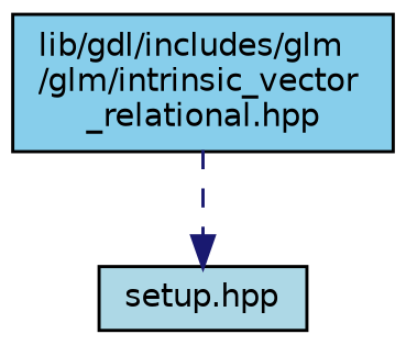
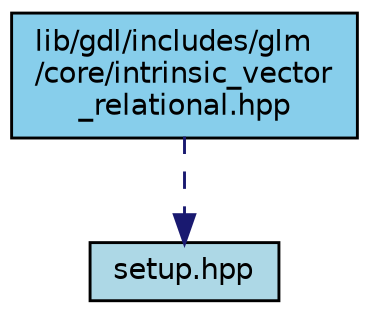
  digraph {
    node [color=black fontname=Helvetica fontsize=10 shape=record style=filled]
-   n1 [fillcolor=skyblue fontcolor=black height=0.2 label="lib/gdl/includes/glm\l/glm/intrinsic_vector\l_relational.hpp" width=0.4]
+   n1 [fillcolor=skyblue fontcolor=black height=0.2 label="lib/gdl/includes/glm\l/core/intrinsic_vector\l_relational.hpp" width=0.4]
    n2 [fillcolor=lightblue height=0.2 label="setup.hpp" width=0.4]
    n1 -> n2 [color=midnightblue fontname=Helvetica fontsize=10 labelfontname=Helvetica labelfontsize=10 style=dashed]
  }
